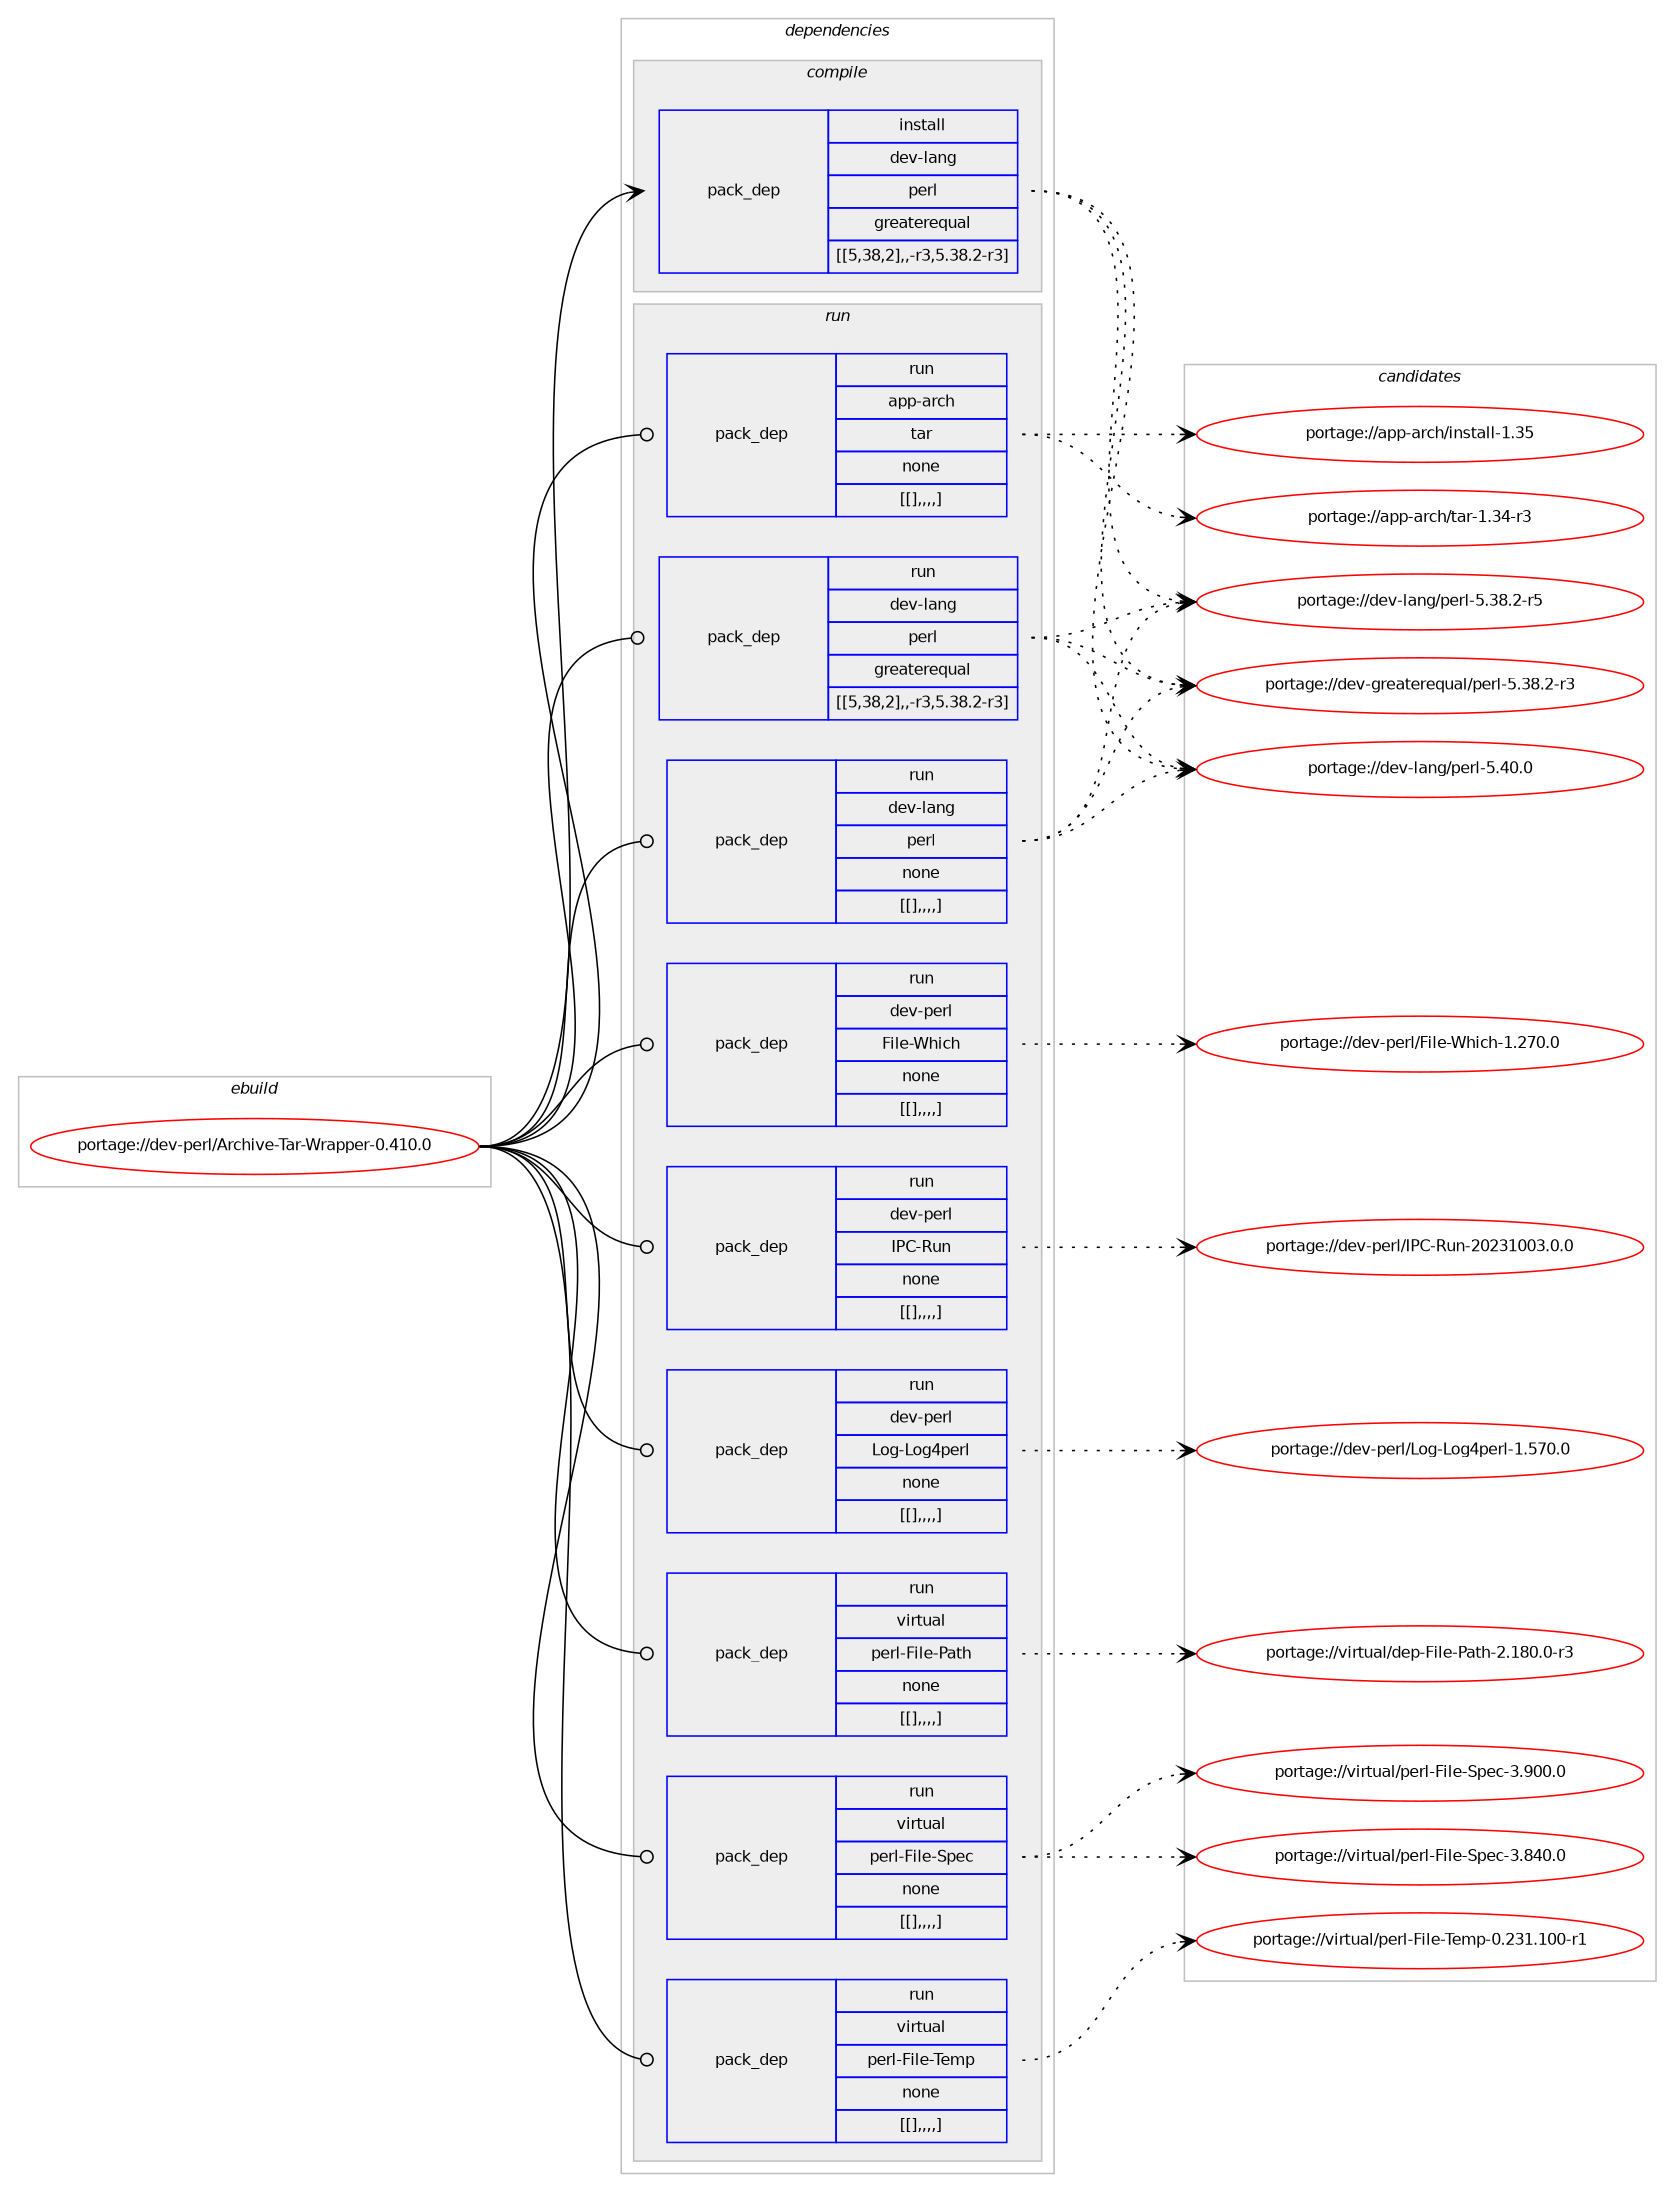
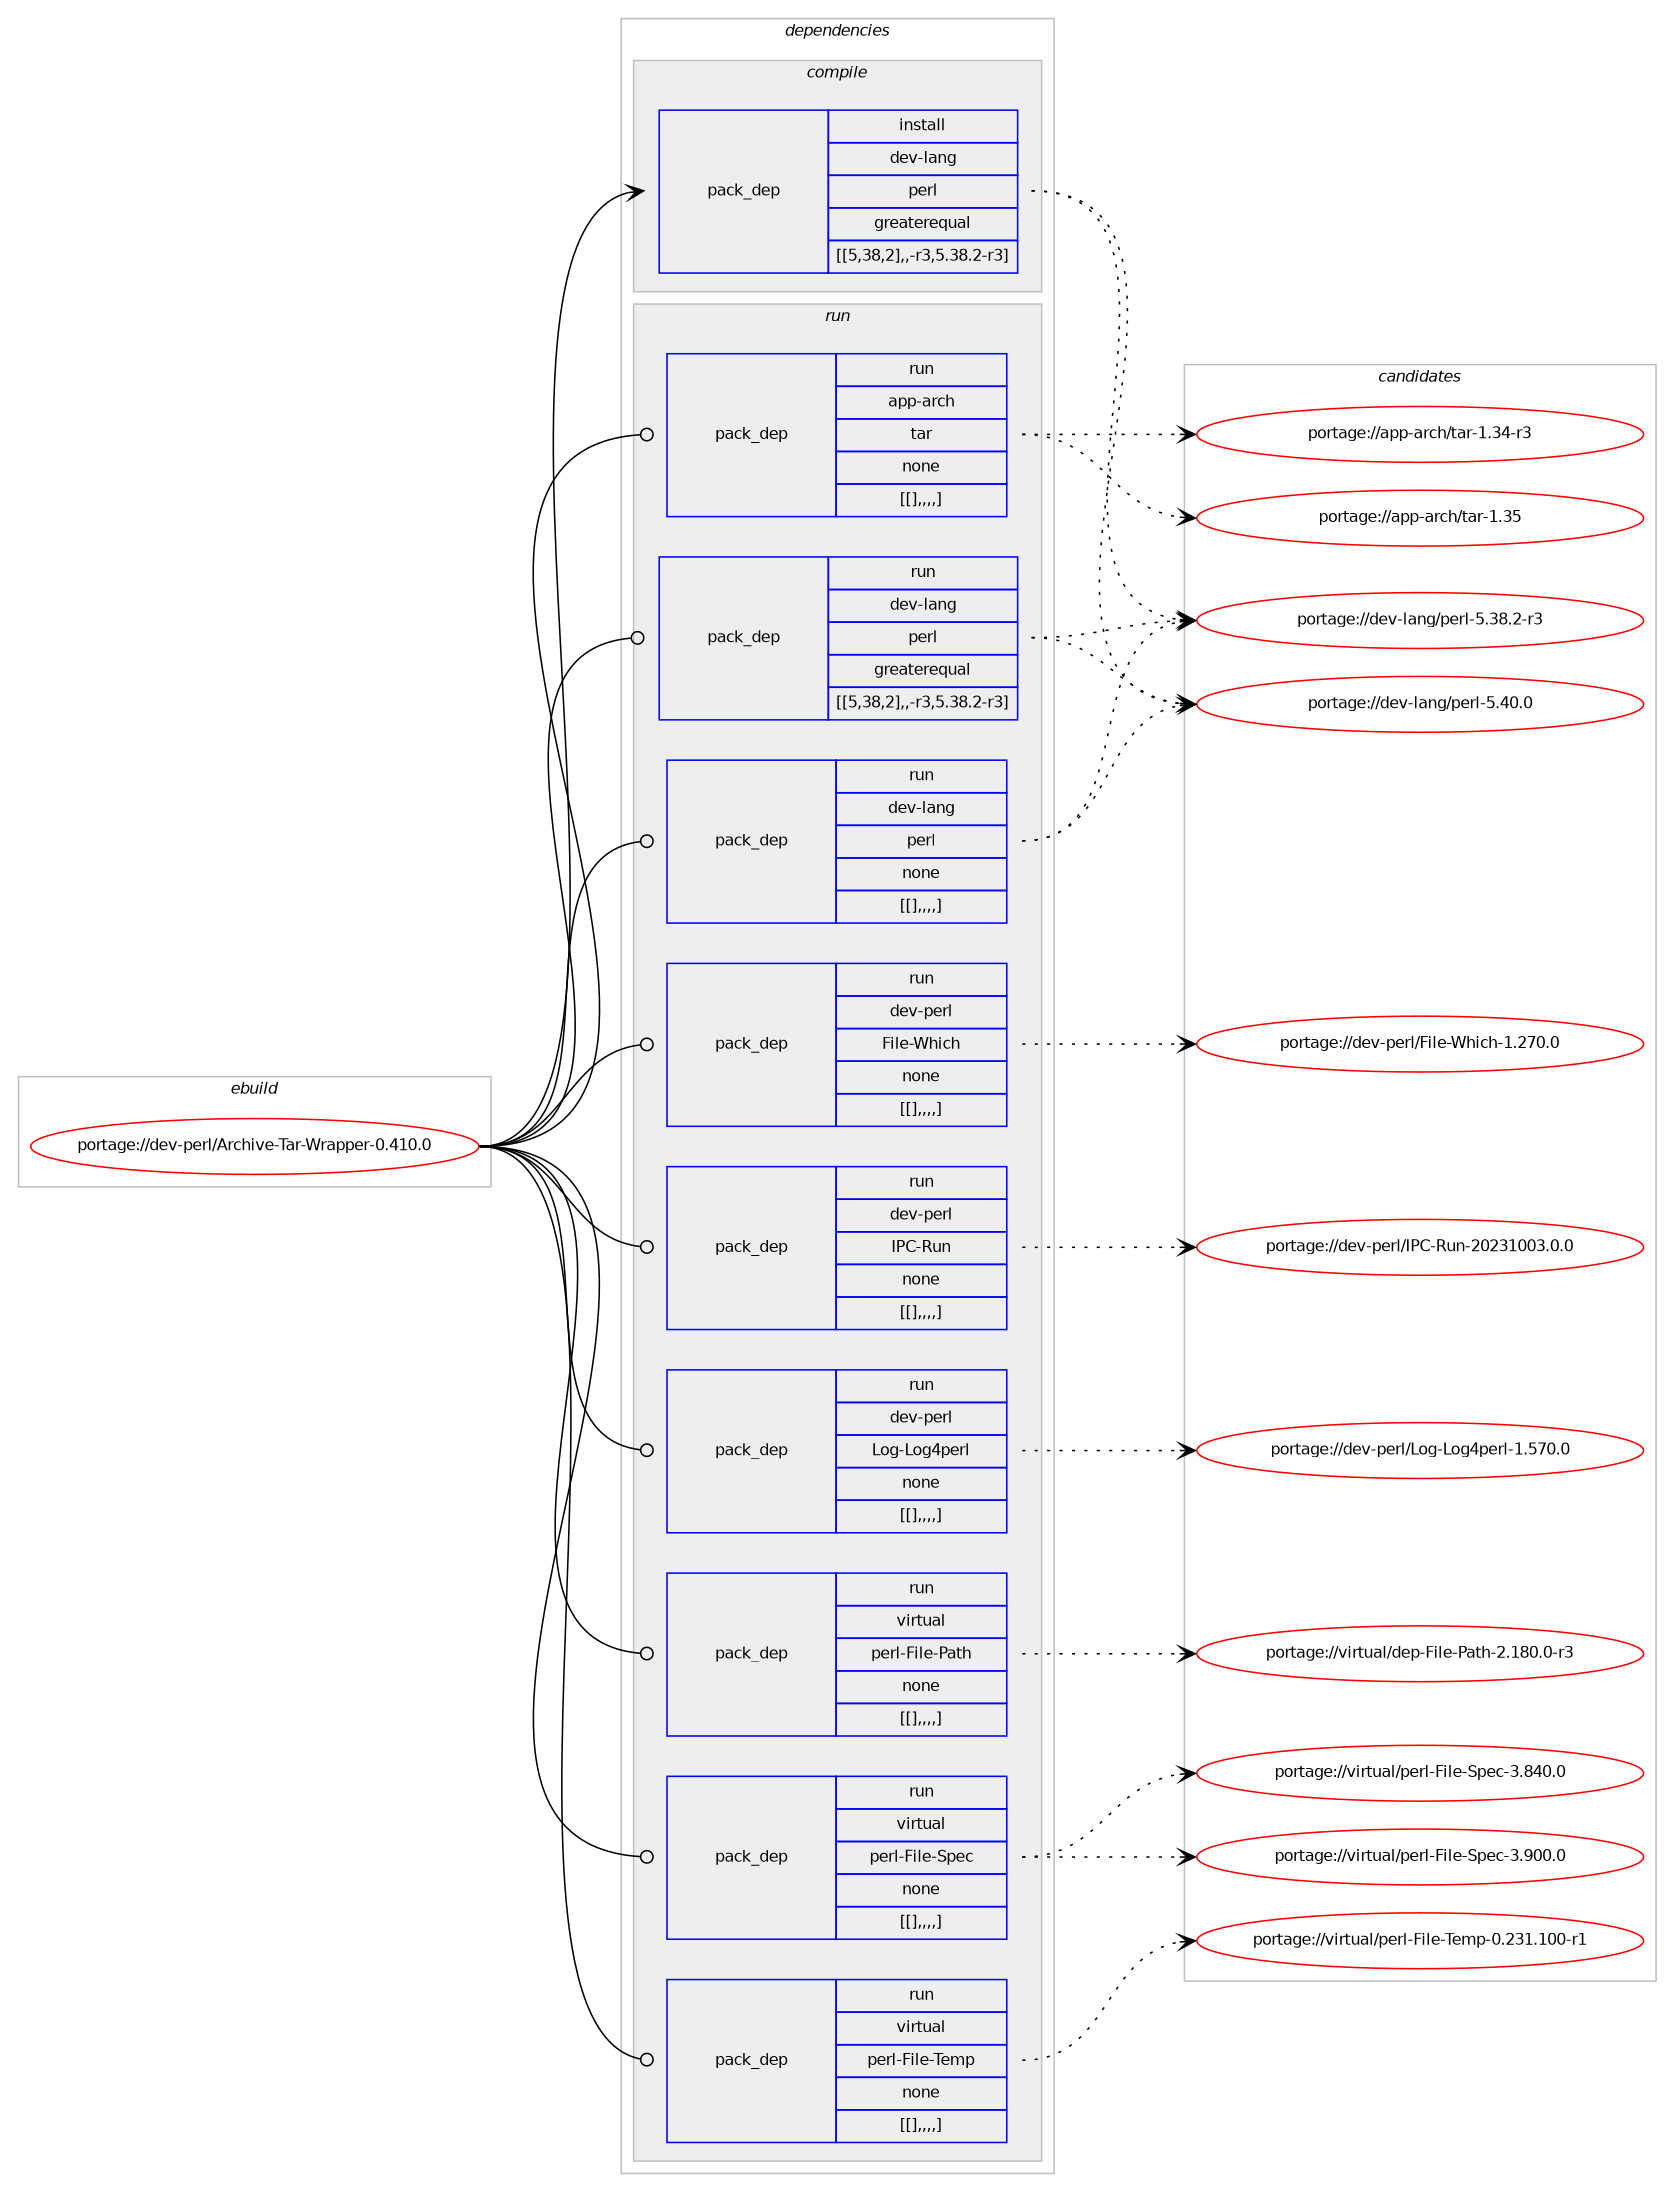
  digraph {
    compound=true
    concentrate=true
    fontname=Helvetica
    fontsize=10
    newrank=true
    rankdir=LR
    ranksep=1.5
    node [color=red fontname=Helvetica fontsize=10]
    edge [arrowhead=vee headport=w style=dotted tailport=e weight=100]
    n1 [label="portage://dev-perl/Archive-Tar-Wrapper-0.410.0" width=4]
    n2 [color=blue label=<<TABLE BORDER="0" CELLBORDER="1" CELLSPACING="0" CELLPADDING="4" WIDTH="220"><TR><TD ROWSPAN="6" CELLPADDING="30">pack_dep</TD></TR><TR><TD WIDTH="110">install</TD></TR><TR><TD>dev-lang</TD></TR><TR><TD>perl</TD></TR><TR><TD>greaterequal</TD></TR><TR><TD>[[5,38,2],,-r3,5.38.2-r3]</TD></TR></TABLE>> shape=none]
    n3 [color=blue label=<<TABLE BORDER="0" CELLBORDER="1" CELLSPACING="0" CELLPADDING="4" WIDTH="220"><TR><TD ROWSPAN="6" CELLPADDING="30">pack_dep</TD></TR><TR><TD WIDTH="110">run</TD></TR><TR><TD>app-arch</TD></TR><TR><TD>tar</TD></TR><TR><TD>none</TD></TR><TR><TD>[[],,,,]</TD></TR></TABLE>> shape=none]
    n4 [color=blue label=<<TABLE BORDER="0" CELLBORDER="1" CELLSPACING="0" CELLPADDING="4" WIDTH="220"><TR><TD ROWSPAN="6" CELLPADDING="30">pack_dep</TD></TR><TR><TD WIDTH="110">run</TD></TR><TR><TD>dev-lang</TD></TR><TR><TD>perl</TD></TR><TR><TD>greaterequal</TD></TR><TR><TD>[[5,38,2],,-r3,5.38.2-r3]</TD></TR></TABLE>> shape=none]
    n5 [color=blue label=<<TABLE BORDER="0" CELLBORDER="1" CELLSPACING="0" CELLPADDING="4" WIDTH="220"><TR><TD ROWSPAN="6" CELLPADDING="30">pack_dep</TD></TR><TR><TD WIDTH="110">run</TD></TR><TR><TD>dev-lang</TD></TR><TR><TD>perl</TD></TR><TR><TD>none</TD></TR><TR><TD>[[],,,,]</TD></TR></TABLE>> shape=none]
    n6 [color=blue label=<<TABLE BORDER="0" CELLBORDER="1" CELLSPACING="0" CELLPADDING="4" WIDTH="220"><TR><TD ROWSPAN="6" CELLPADDING="30">pack_dep</TD></TR><TR><TD WIDTH="110">run</TD></TR><TR><TD>dev-perl</TD></TR><TR><TD>File-Which</TD></TR><TR><TD>none</TD></TR><TR><TD>[[],,,,]</TD></TR></TABLE>> shape=none]
    n7 [color=blue label=<<TABLE BORDER="0" CELLBORDER="1" CELLSPACING="0" CELLPADDING="4" WIDTH="220"><TR><TD ROWSPAN="6" CELLPADDING="30">pack_dep</TD></TR><TR><TD WIDTH="110">run</TD></TR><TR><TD>dev-perl</TD></TR><TR><TD>IPC-Run</TD></TR><TR><TD>none</TD></TR><TR><TD>[[],,,,]</TD></TR></TABLE>> shape=none]
    n8 [color=blue label=<<TABLE BORDER="0" CELLBORDER="1" CELLSPACING="0" CELLPADDING="4" WIDTH="220"><TR><TD ROWSPAN="6" CELLPADDING="30">pack_dep</TD></TR><TR><TD WIDTH="110">run</TD></TR><TR><TD>dev-perl</TD></TR><TR><TD>Log-Log4perl</TD></TR><TR><TD>none</TD></TR><TR><TD>[[],,,,]</TD></TR></TABLE>> shape=none]
    n9 [color=blue label=<<TABLE BORDER="0" CELLBORDER="1" CELLSPACING="0" CELLPADDING="4" WIDTH="220"><TR><TD ROWSPAN="6" CELLPADDING="30">pack_dep</TD></TR><TR><TD WIDTH="110">run</TD></TR><TR><TD>virtual</TD></TR><TR><TD>perl-File-Path</TD></TR><TR><TD>none</TD></TR><TR><TD>[[],,,,]</TD></TR></TABLE>> shape=none]
    n10 [color=blue label=<<TABLE BORDER="0" CELLBORDER="1" CELLSPACING="0" CELLPADDING="4" WIDTH="220"><TR><TD ROWSPAN="6" CELLPADDING="30">pack_dep</TD></TR><TR><TD WIDTH="110">run</TD></TR><TR><TD>virtual</TD></TR><TR><TD>perl-File-Spec</TD></TR><TR><TD>none</TD></TR><TR><TD>[[],,,,]</TD></TR></TABLE>> shape=none]
    n11 [color=blue label=<<TABLE BORDER="0" CELLBORDER="1" CELLSPACING="0" CELLPADDING="4" WIDTH="220"><TR><TD ROWSPAN="6" CELLPADDING="30">pack_dep</TD></TR><TR><TD WIDTH="110">run</TD></TR><TR><TD>virtual</TD></TR><TR><TD>perl-File-Temp</TD></TR><TR><TD>none</TD></TR><TR><TD>[[],,,,]</TD></TR></TABLE>> shape=none]
    n12 [label="portage://dev-lang/perl-5.40.0" width=4]
-   n13 [label="portage://dev-lang/perl-5.38.2-r5" width=4]
-   n14 [label="portage://dev-greaterequal/perl-5.38.2-r3" width=4]
-   n15 [label="portage://app-arch/install-1.35" width=4]
+   n14 [label="portage://dev-lang/perl-5.38.2-r3" width=4]
+   n15 [label="portage://app-arch/tar-1.35" width=4]
    n16 [label="portage://app-arch/tar-1.34-r3" width=4]
    n17 [label="portage://dev-perl/File-Which-1.270.0" width=4]
    n18 [label="portage://dev-perl/IPC-Run-20231003.0.0" width=4]
    n19 [label="portage://dev-perl/Log-Log4perl-1.570.0" width=4]
    n20 [label="portage://virtual/dep-File-Path-2.180.0-r3" width=4]
    n21 [label="portage://virtual/perl-File-Spec-3.900.0" width=4]
    n22 [label="portage://virtual/perl-File-Spec-3.840.0" width=4]
    n23 [label="portage://virtual/perl-File-Temp-0.231.100-r1" width=4]
    subgraph cluster_1 {
      color=gray
      label=<<i>ebuild</i>>
      n1
    }
    subgraph cluster_2 {
      color=gray
      label=<<i>dependencies</i>>
      subgraph cluster_3 {
        color=gray
        fillcolor="#eeeeee"
        label=<<i>compile</i>>
        style=filled
        subgraph sub_4 {
          color=gray
          fillcolor="#eeeeee"
          label=<<i>compile</i>>
          style=filled
          n2
        }
      }
      subgraph cluster_5 {
        color=gray
        fillcolor="#eeeeee"
        label=<<i>compile and run</i>>
        style=filled
      }
      subgraph cluster_6 {
        color=gray
        fillcolor="#eeeeee"
        label=<<i>run</i>>
        style=filled
        subgraph sub_7 {
          color=gray
          fillcolor="#eeeeee"
          label=<<i>run</i>>
          style=filled
          n3
        }
        subgraph sub_8 {
          color=gray
          fillcolor="#eeeeee"
          label=<<i>run</i>>
          style=filled
          n4
        }
        subgraph sub_9 {
          color=gray
          fillcolor="#eeeeee"
          label=<<i>run</i>>
          style=filled
          n5
        }
        subgraph sub_10 {
          color=gray
          fillcolor="#eeeeee"
          label=<<i>run</i>>
          style=filled
          n6
        }
        subgraph sub_11 {
          color=gray
          fillcolor="#eeeeee"
          label=<<i>run</i>>
          style=filled
          n7
        }
        subgraph sub_12 {
          color=gray
          fillcolor="#eeeeee"
          label=<<i>run</i>>
          style=filled
          n8
        }
        subgraph sub_13 {
          color=gray
          fillcolor="#eeeeee"
          label=<<i>run</i>>
          style=filled
          n9
        }
        subgraph sub_14 {
          color=gray
          fillcolor="#eeeeee"
          label=<<i>run</i>>
          style=filled
          n10
        }
        subgraph sub_15 {
          color=gray
          fillcolor="#eeeeee"
          label=<<i>run</i>>
          style=filled
          n11
        }
      }
    }
    subgraph cluster_16 {
      color=gray
      label=<<i>candidates</i>>
      rank=same
      subgraph sub_17 {
        color=black
        label=<<i>candidates</i>>
        nodesep=1
        rank=same
        n12
-       n13
        n14
      }
      subgraph sub_18 {
        color=black
        label=<<i>candidates</i>>
        nodesep=1
        rank=same
        n15
        n16
      }
      subgraph sub_19 {
        color=black
        label=<<i>candidates</i>>
        nodesep=1
        rank=same
        n12
-       n13
        n14
      }
      subgraph sub_20 {
        color=black
        label=<<i>candidates</i>>
        nodesep=1
        rank=same
        n12
-       n13
        n14
      }
      subgraph sub_21 {
        color=black
        label=<<i>candidates</i>>
        nodesep=1
        rank=same
        n17
      }
      subgraph sub_22 {
        color=black
        label=<<i>candidates</i>>
        nodesep=1
        rank=same
        n18
      }
      subgraph sub_23 {
        color=black
        label=<<i>candidates</i>>
        nodesep=1
        rank=same
        n19
      }
      subgraph sub_24 {
        color=black
        label=<<i>candidates</i>>
        nodesep=1
        rank=same
        n20
      }
      subgraph sub_25 {
        color=black
        label=<<i>candidates</i>>
        nodesep=1
        rank=same
        n21
        n22
      }
      subgraph sub_26 {
        color=black
        label=<<i>candidates</i>>
        nodesep=1
        rank=same
        n23
      }
    }
    n1 -> n2 [style=solid weight=20]
    n1 -> n3 [arrowhead=odot style=solid weight=20]
    n1 -> n4 [arrowhead=odot style=solid weight=20]
    n1 -> n5 [arrowhead=odot style=solid weight=20]
    n1 -> n6 [arrowhead=odot style=solid weight=20]
    n1 -> n7 [arrowhead=odot style=solid weight=20]
    n1 -> n8 [arrowhead=odot style=solid weight=20]
    n1 -> n9 [arrowhead=odot style=solid weight=20]
    n1 -> n10 [arrowhead=odot style=solid weight=20]
    n1 -> n11 [arrowhead=odot style=solid weight=20]
    n2 -> n12
-   n2 -> n13
    n2 -> n14
    n3 -> n15
    n3 -> n16
    n4 -> n12
-   n4 -> n13
    n4 -> n14
    n5 -> n12
-   n5 -> n13
    n5 -> n14
    n6 -> n17
    n7 -> n18
    n8 -> n19
    n9 -> n20
    n10 -> n21
    n10 -> n22
    n11 -> n23
  }
